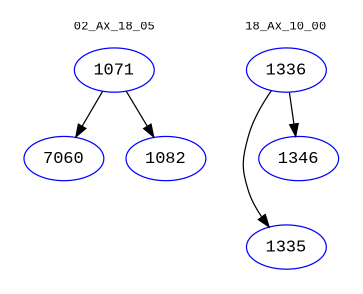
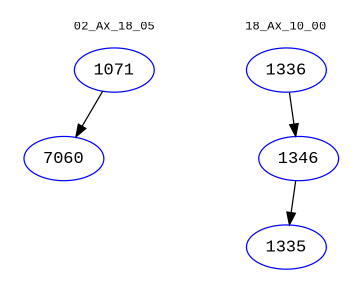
  digraph {
    fontname="Liberation Mono"
    node [color=blue fontname="Liberation Mono"]
    edge [color=black fontname="Liberation Mono"]
    n1 [label=1071]
    n2 [label=7060]
-   n3 [label=1082]
    n4 [label=1336]
    n5 [label=1335]
    n6 [label=1346]
    subgraph cluster_1 {
      color=white
      fontsize=10
      label="02_Ax_18_05"
      n1
      n2
-     n3
    }
    subgraph cluster_2 {
      color=white
      fontsize=10
      label="18_Ax_10_00"
      n4
      n5
      n6
    }
    n1 -> n2
-   n1 -> n3
-   n4 -> n5
+   n6 -> n5
    n4 -> n6
  }
